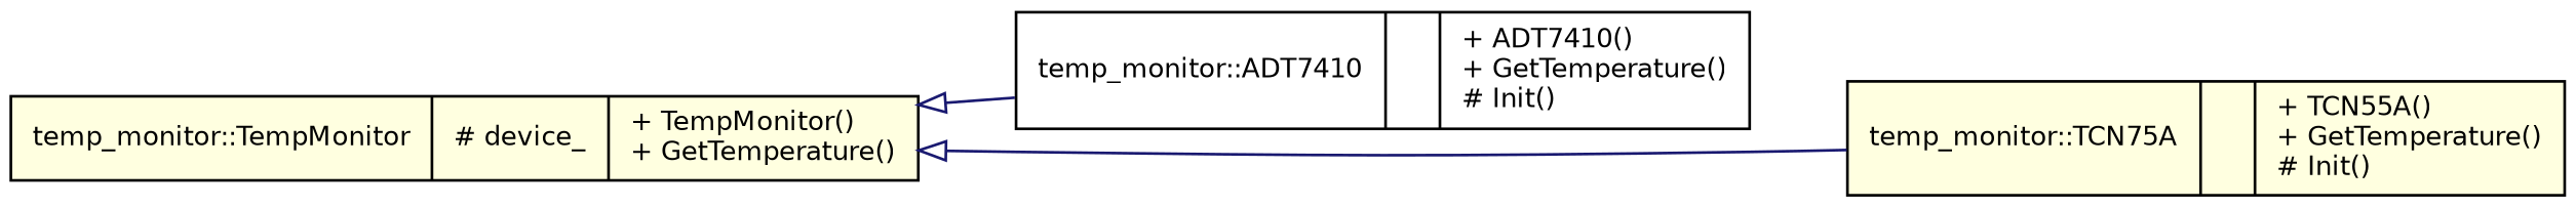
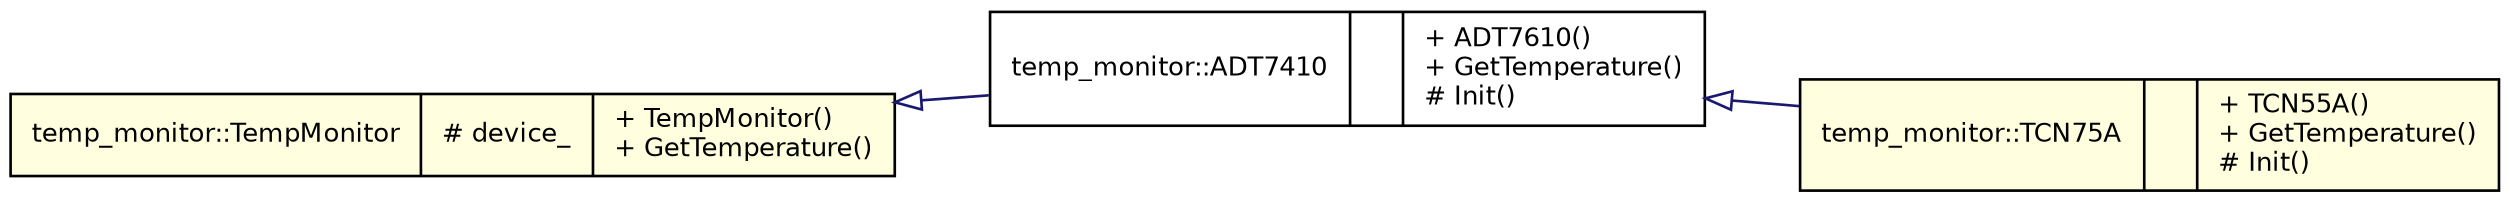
  digraph {
    rankdir=LR
    node [color=black fillcolor=lightyellow fontname=Helvetica fontsize=10 shape=record style=filled]
    edge [arrowtail=onormal color=midnightblue dir=back fontname=Helvetica fontsize=10 labelfontname=Helvetica labelfontsize=10 style=solid]
    n1 [fontcolor=black height=0.2 label="{temp_monitor::TempMonitor\n|# device_\l|+ TempMonitor()\l+ GetTemperature()\l}" width=0.4]
-   n2 [fillcolor=white height=0.2 label="{temp_monitor::ADT7410\n||+ ADT7410()\l+ GetTemperature()\l# Init()\l}" width=0.4]
+   n2 [fillcolor=white height=0.2 label="{temp_monitor::ADT7410\n||+ ADT7610()\l+ GetTemperature()\l# Init()\l}" width=0.4]
    n3 [height=0.2 label="{temp_monitor::TCN75A\n||+ TCN55A()\l+ GetTemperature()\l# Init()\l}" width=0.4]
    n1 -> n2
-   n1 -> n3
+   n2 -> n3
  }
